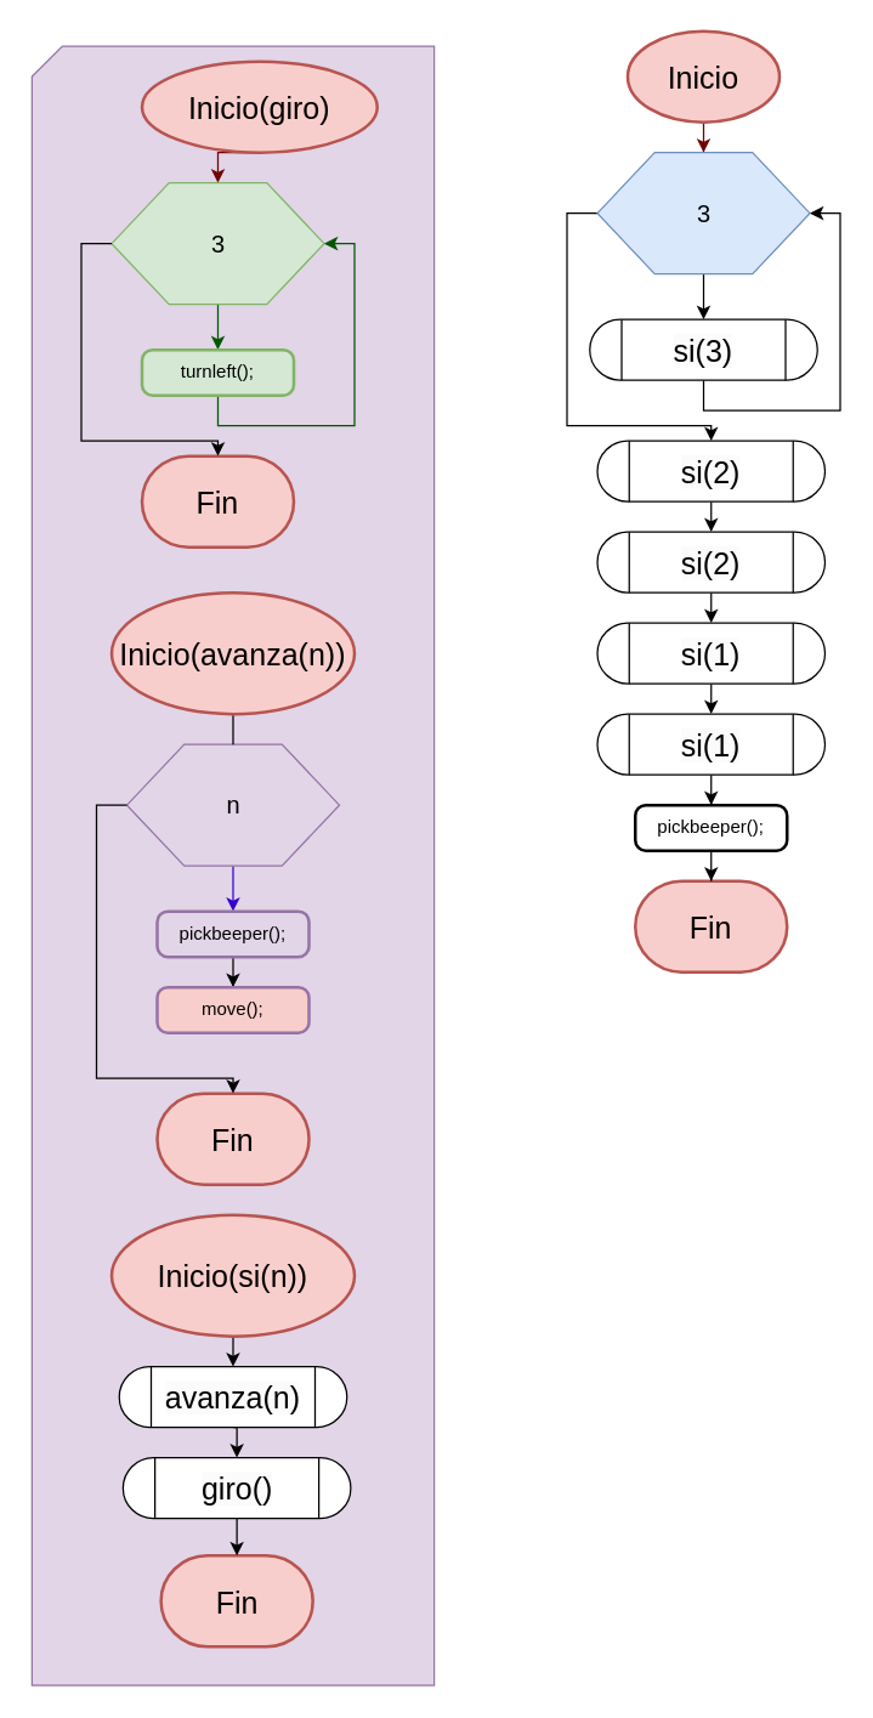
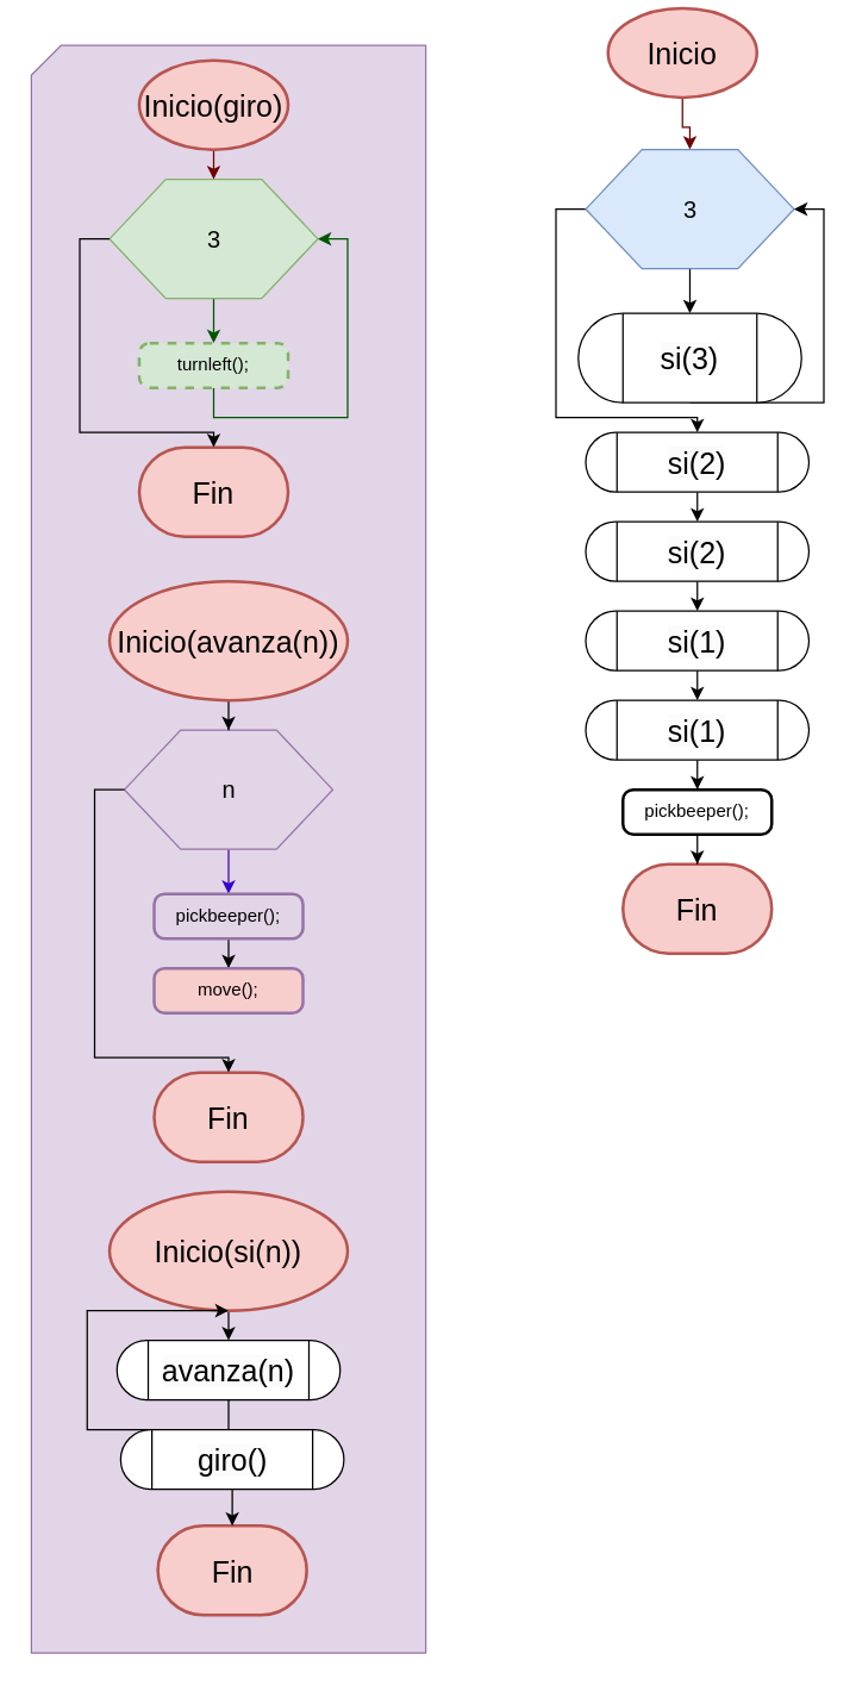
  <mxCell id="0" />
  <mxCell id="1" parent="0" />
  <mxCell id="2" value="" style="verticalLabelPosition=bottom;verticalAlign=top;html=1;shape=card;whiteSpace=wrap;size=20;arcSize=12;fillColor=#e1d5e7;strokeColor=#9673a6;" parent="1" vertex="1"><mxGeometry x="20.5" y="30" width="265" height="1080" as="geometry" /></mxCell>
  <mxCell id="3" style="edgeStyle=orthogonalEdgeStyle;rounded=0;orthogonalLoop=1;jettySize=auto;html=1;exitX=0.5;exitY=1;exitDx=0;exitDy=0;exitPerimeter=0;fillColor=#a20025;strokeColor=#6F0000;" parent="1" source="4" target="8" edge="1"><mxGeometry relative="1" as="geometry" /></mxCell>
- <mxCell id="4" value="&lt;font style=&quot;font-size: 20px;&quot;&gt;Inicio&lt;/font&gt;" style="strokeWidth=2;html=1;shape=mxgraph.flowchart.start_1;whiteSpace=wrap;fillColor=#f8cecc;strokeColor=#b85450;" parent="1" vertex="1"><mxGeometry x="413" y="20" width="100" height="60" as="geometry" /></mxCell>
+ <mxCell id="4" value="&lt;font style=&quot;font-size: 20px;&quot;&gt;Inicio&lt;/font&gt;" style="strokeWidth=2;html=1;shape=mxgraph.flowchart.start_1;whiteSpace=wrap;fillColor=#f8cecc;strokeColor=#b85450;" parent="1" vertex="1"><mxGeometry x="408" y="5" width="100" height="60" as="geometry" /></mxCell>
  <mxCell id="5" value="&lt;font style=&quot;font-size: 20px;&quot;&gt;Fin&lt;/font&gt;" style="strokeWidth=2;html=1;shape=mxgraph.flowchart.terminator;whiteSpace=wrap;fillColor=#f8cecc;strokeColor=#b85450;" parent="1" vertex="1"><mxGeometry x="418" y="580" width="100" height="60" as="geometry" /></mxCell>
  <mxCell id="6" style="edgeStyle=orthogonalEdgeStyle;rounded=0;orthogonalLoop=1;jettySize=auto;html=1;exitX=0.5;exitY=1;exitDx=0;exitDy=0;" parent="1" source="8" target="24" edge="1"><mxGeometry relative="1" as="geometry" /></mxCell>
  <mxCell id="7" style="edgeStyle=orthogonalEdgeStyle;rounded=0;orthogonalLoop=1;jettySize=auto;html=1;exitX=0;exitY=0.5;exitDx=0;exitDy=0;entryX=0.5;entryY=0;entryDx=0;entryDy=0;" parent="1" source="8" target="26" edge="1"><mxGeometry relative="1" as="geometry"><Array as="points"><mxPoint x="373" y="140" /><mxPoint x="373" y="280" /><mxPoint x="468" y="280" /></Array></mxGeometry></mxCell>
  <mxCell id="8" value="&lt;font style=&quot;font-size: 16px;&quot;&gt;3&lt;/font&gt;" style="verticalLabelPosition=middle;verticalAlign=middle;html=1;shape=hexagon;perimeter=hexagonPerimeter2;arcSize=6;size=0.27;labelPosition=center;align=center;fillColor=#dae8fc;strokeColor=#6c8ebf;" parent="1" vertex="1"><mxGeometry x="393" y="100" width="140" height="80" as="geometry" /></mxCell>
  <mxCell id="9" style="edgeStyle=orthogonalEdgeStyle;rounded=0;orthogonalLoop=1;jettySize=auto;html=1;fillColor=#008a00;strokeColor=#005700;" parent="1" source="10" target="12" edge="1"><mxGeometry relative="1" as="geometry" /></mxCell>
  <mxCell id="10" value="3" style="verticalLabelPosition=middle;verticalAlign=middle;html=1;shape=hexagon;perimeter=hexagonPerimeter2;arcSize=6;size=0.27;labelPosition=center;align=center;fillColor=#d5e8d4;strokeColor=#82b366;fontSize=16;" parent="1" vertex="1"><mxGeometry x="73" y="120" width="140" height="80" as="geometry" /></mxCell>
  <mxCell id="11" style="edgeStyle=orthogonalEdgeStyle;rounded=0;orthogonalLoop=1;jettySize=auto;html=1;exitX=0.5;exitY=1;exitDx=0;exitDy=0;entryX=1;entryY=0.5;entryDx=0;entryDy=0;fillColor=#008a00;strokeColor=#005700;" parent="1" source="12" target="10" edge="1"><mxGeometry relative="1" as="geometry"><Array as="points"><mxPoint x="143" y="280" /><mxPoint x="233" y="280" /><mxPoint x="233" y="160" /></Array></mxGeometry></mxCell>
- <mxCell id="12" value="turnleft();" style="rounded=1;whiteSpace=wrap;html=1;absoluteArcSize=1;arcSize=14;strokeWidth=2;fillColor=#d5e8d4;strokeColor=#82b366;fontSize=12;" parent="1" vertex="1"><mxGeometry x="93" y="230" width="100" height="30" as="geometry" /></mxCell>
+ <mxCell id="12" value="turnleft();" style="rounded=1;whiteSpace=wrap;html=1;absoluteArcSize=1;arcSize=14;strokeWidth=2;fillColor=#d5e8d4;strokeColor=#82b366;fontSize=12;dashed=1;" parent="1" vertex="1"><mxGeometry x="93" y="230" width="100" height="30" as="geometry" /></mxCell>
  <mxCell id="13" style="edgeStyle=orthogonalEdgeStyle;rounded=0;orthogonalLoop=1;jettySize=auto;html=1;fillColor=#6a00ff;strokeColor=#3700CC;" parent="1" source="14" target="16" edge="1"><mxGeometry relative="1" as="geometry"><Array as="points"><mxPoint x="153" y="580" /><mxPoint x="153" y="580" /></Array></mxGeometry></mxCell>
  <mxCell id="14" value="n" style="verticalLabelPosition=middle;verticalAlign=middle;html=1;shape=hexagon;perimeter=hexagonPerimeter2;arcSize=6;size=0.27;labelPosition=center;align=center;fillColor=#e1d5e7;strokeColor=#9673a6;fontSize=16;" parent="1" vertex="1"><mxGeometry x="83" y="490" width="140" height="80" as="geometry" /></mxCell>
  <mxCell id="15" style="edgeStyle=orthogonalEdgeStyle;rounded=0;orthogonalLoop=1;jettySize=auto;html=1;exitX=0.5;exitY=1;exitDx=0;exitDy=0;" parent="1" source="16" target="35" edge="1"><mxGeometry relative="1" as="geometry" /></mxCell>
  <mxCell id="16" value="pickbeeper();" style="rounded=1;whiteSpace=wrap;html=1;absoluteArcSize=1;arcSize=14;strokeWidth=2;fillColor=#e1d5e7;strokeColor=#9673a6;" parent="1" vertex="1"><mxGeometry x="103" y="600" width="100" height="30" as="geometry" /></mxCell>
  <mxCell id="17" style="edgeStyle=orthogonalEdgeStyle;rounded=0;orthogonalLoop=1;jettySize=auto;html=1;exitX=0.5;exitY=1;exitDx=0;exitDy=0;exitPerimeter=0;fillColor=#a20025;strokeColor=#6F0000;" parent="1" source="18" edge="1"><mxGeometry relative="1" as="geometry"><mxPoint x="143" y="120" as="targetPoint" /></mxGeometry></mxCell>
- <mxCell id="18" value="&lt;font style=&quot;font-size: 20px;&quot;&gt;Inicio(giro)&lt;/font&gt;" style="strokeWidth=2;html=1;shape=mxgraph.flowchart.start_1;whiteSpace=wrap;fillColor=#f8cecc;strokeColor=#b85450;" parent="1" vertex="1"><mxGeometry x="93" y="40" width="155" height="60" as="geometry" /></mxCell>
+ <mxCell id="18" value="&lt;font style=&quot;font-size: 20px;&quot;&gt;Inicio(giro)&lt;/font&gt;" style="strokeWidth=2;html=1;shape=mxgraph.flowchart.start_1;whiteSpace=wrap;fillColor=#f8cecc;strokeColor=#b85450;" parent="1" vertex="1"><mxGeometry x="93" y="40" width="100" height="60" as="geometry" /></mxCell>
  <mxCell id="19" value="&lt;font style=&quot;font-size: 20px;&quot;&gt;Fin&lt;/font&gt;" style="strokeWidth=2;html=1;shape=mxgraph.flowchart.terminator;whiteSpace=wrap;fillColor=#f8cecc;strokeColor=#b85450;" parent="1" vertex="1"><mxGeometry x="93" y="300" width="100" height="60" as="geometry" /></mxCell>
- <mxCell id="20" style="edgeStyle=orthogonalEdgeStyle;rounded=0;orthogonalLoop=1;jettySize=auto;html=1;exitX=0.5;exitY=1;exitDx=0;exitDy=0;exitPerimeter=0;endArrow=none;" parent="1" source="21" target="14" edge="1"><mxGeometry relative="1" as="geometry" /></mxCell>
+ <mxCell id="20" style="edgeStyle=orthogonalEdgeStyle;rounded=0;orthogonalLoop=1;jettySize=auto;html=1;exitX=0.5;exitY=1;exitDx=0;exitDy=0;exitPerimeter=0;" parent="1" source="21" target="14" edge="1"><mxGeometry relative="1" as="geometry" /></mxCell>
  <mxCell id="21" value="&lt;font style=&quot;font-size: 20px;&quot;&gt;Inicio(avanza(n))&lt;/font&gt;" style="strokeWidth=2;html=1;shape=mxgraph.flowchart.start_1;whiteSpace=wrap;fillColor=#f8cecc;strokeColor=#b85450;" parent="1" vertex="1"><mxGeometry x="73" y="390" width="160" height="80" as="geometry" /></mxCell>
  <mxCell id="22" value="&lt;font style=&quot;font-size: 20px;&quot;&gt;Fin&lt;/font&gt;" style="strokeWidth=2;html=1;shape=mxgraph.flowchart.terminator;whiteSpace=wrap;fillColor=#f8cecc;strokeColor=#b85450;" parent="1" vertex="1"><mxGeometry x="103" y="720" width="100" height="60" as="geometry" /></mxCell>
  <mxCell id="23" style="edgeStyle=orthogonalEdgeStyle;rounded=0;orthogonalLoop=1;jettySize=auto;html=1;exitX=0.5;exitY=1;exitDx=0;exitDy=0;entryX=1;entryY=0.5;entryDx=0;entryDy=0;" parent="1" source="24" target="8" edge="1"><mxGeometry relative="1" as="geometry"><Array as="points"><mxPoint x="463" y="270" /><mxPoint x="553" y="270" /><mxPoint x="553" y="140" /></Array></mxGeometry></mxCell>
- <mxCell id="24" value="&lt;span style=&quot;color: rgb(0, 0, 0); font-family: Helvetica; font-size: 20px; font-style: normal; font-variant-ligatures: normal; font-variant-caps: normal; font-weight: 400; letter-spacing: normal; orphans: 2; text-align: center; text-indent: 0px; text-transform: none; widows: 2; word-spacing: 0px; -webkit-text-stroke-width: 0px; background-color: rgb(251, 251, 251); text-decoration-thickness: initial; text-decoration-style: initial; text-decoration-color: initial; float: none; display: inline !important;&quot;&gt;si(3)&lt;/span&gt;" style="verticalLabelPosition=middle;verticalAlign=middle;html=1;shape=process;whiteSpace=wrap;rounded=1;size=0.14;arcSize=50;labelPosition=center;align=center;" parent="1" vertex="1"><mxGeometry x="388" y="210" width="150" height="40" as="geometry" /></mxCell>
+ <mxCell id="24" value="&lt;span style=&quot;color: rgb(0, 0, 0); font-family: Helvetica; font-size: 20px; font-style: normal; font-variant-ligatures: normal; font-variant-caps: normal; font-weight: 400; letter-spacing: normal; orphans: 2; text-align: center; text-indent: 0px; text-transform: none; widows: 2; word-spacing: 0px; -webkit-text-stroke-width: 0px; background-color: rgb(251, 251, 251); text-decoration-thickness: initial; text-decoration-style: initial; text-decoration-color: initial; float: none; display: inline !important;&quot;&gt;si(3)&lt;/span&gt;" style="verticalLabelPosition=middle;verticalAlign=middle;html=1;shape=process;whiteSpace=wrap;rounded=1;size=0.14;arcSize=50;labelPosition=center;align=center;" parent="1" vertex="1"><mxGeometry x="388" y="210" width="150" height="60" as="geometry" /></mxCell>
  <mxCell id="25" style="edgeStyle=orthogonalEdgeStyle;rounded=0;orthogonalLoop=1;jettySize=auto;html=1;exitX=0.5;exitY=1;exitDx=0;exitDy=0;entryX=0.5;entryY=0;entryDx=0;entryDy=0;" parent="1" source="26" target="28" edge="1"><mxGeometry relative="1" as="geometry" /></mxCell>
  <mxCell id="26" value="&lt;span style=&quot;color: rgb(0, 0, 0); font-family: Helvetica; font-size: 20px; font-style: normal; font-variant-ligatures: normal; font-variant-caps: normal; font-weight: 400; letter-spacing: normal; orphans: 2; text-align: center; text-indent: 0px; text-transform: none; widows: 2; word-spacing: 0px; -webkit-text-stroke-width: 0px; background-color: rgb(251, 251, 251); text-decoration-thickness: initial; text-decoration-style: initial; text-decoration-color: initial; float: none; display: inline !important;&quot;&gt;si(2)&lt;/span&gt;" style="verticalLabelPosition=middle;verticalAlign=middle;html=1;shape=process;whiteSpace=wrap;rounded=1;size=0.14;arcSize=50;labelPosition=center;align=center;" parent="1" vertex="1"><mxGeometry x="393" y="290" width="150" height="40" as="geometry" /></mxCell>
  <mxCell id="27" style="edgeStyle=orthogonalEdgeStyle;rounded=0;orthogonalLoop=1;jettySize=auto;html=1;exitX=0.5;exitY=1;exitDx=0;exitDy=0;entryX=0.5;entryY=0;entryDx=0;entryDy=0;" parent="1" source="28" target="30" edge="1"><mxGeometry relative="1" as="geometry" /></mxCell>
  <mxCell id="28" value="&lt;span style=&quot;color: rgb(0, 0, 0); font-family: Helvetica; font-size: 20px; font-style: normal; font-variant-ligatures: normal; font-variant-caps: normal; font-weight: 400; letter-spacing: normal; orphans: 2; text-align: center; text-indent: 0px; text-transform: none; widows: 2; word-spacing: 0px; -webkit-text-stroke-width: 0px; background-color: rgb(251, 251, 251); text-decoration-thickness: initial; text-decoration-style: initial; text-decoration-color: initial; float: none; display: inline !important;&quot;&gt;si(2)&lt;/span&gt;" style="verticalLabelPosition=middle;verticalAlign=middle;html=1;shape=process;whiteSpace=wrap;rounded=1;size=0.14;arcSize=50;labelPosition=center;align=center;" parent="1" vertex="1"><mxGeometry x="393" y="350" width="150" height="40" as="geometry" /></mxCell>
  <mxCell id="29" style="edgeStyle=orthogonalEdgeStyle;rounded=0;orthogonalLoop=1;jettySize=auto;html=1;exitX=0.5;exitY=1;exitDx=0;exitDy=0;entryX=0.5;entryY=0;entryDx=0;entryDy=0;" parent="1" source="30" target="32" edge="1"><mxGeometry relative="1" as="geometry" /></mxCell>
  <mxCell id="30" value="&lt;span style=&quot;color: rgb(0, 0, 0); font-family: Helvetica; font-size: 20px; font-style: normal; font-variant-ligatures: normal; font-variant-caps: normal; font-weight: 400; letter-spacing: normal; orphans: 2; text-align: center; text-indent: 0px; text-transform: none; widows: 2; word-spacing: 0px; -webkit-text-stroke-width: 0px; background-color: rgb(251, 251, 251); text-decoration-thickness: initial; text-decoration-style: initial; text-decoration-color: initial; float: none; display: inline !important;&quot;&gt;si(1)&lt;/span&gt;" style="verticalLabelPosition=middle;verticalAlign=middle;html=1;shape=process;whiteSpace=wrap;rounded=1;size=0.14;arcSize=50;labelPosition=center;align=center;" parent="1" vertex="1"><mxGeometry x="393" y="410" width="150" height="40" as="geometry" /></mxCell>
  <mxCell id="31" style="edgeStyle=orthogonalEdgeStyle;rounded=0;orthogonalLoop=1;jettySize=auto;html=1;exitX=0.5;exitY=1;exitDx=0;exitDy=0;" parent="1" source="32" target="34" edge="1"><mxGeometry relative="1" as="geometry" /></mxCell>
  <mxCell id="32" value="&lt;span style=&quot;color: rgb(0, 0, 0); font-family: Helvetica; font-size: 20px; font-style: normal; font-variant-ligatures: normal; font-variant-caps: normal; font-weight: 400; letter-spacing: normal; orphans: 2; text-align: center; text-indent: 0px; text-transform: none; widows: 2; word-spacing: 0px; -webkit-text-stroke-width: 0px; background-color: rgb(251, 251, 251); text-decoration-thickness: initial; text-decoration-style: initial; text-decoration-color: initial; float: none; display: inline !important;&quot;&gt;si(1)&lt;/span&gt;" style="verticalLabelPosition=middle;verticalAlign=middle;html=1;shape=process;whiteSpace=wrap;rounded=1;size=0.14;arcSize=50;labelPosition=center;align=center;" parent="1" vertex="1"><mxGeometry x="393" width="150" height="40" as="geometry" y="470" /></mxCell>
  <mxCell id="33" style="edgeStyle=orthogonalEdgeStyle;rounded=0;orthogonalLoop=1;jettySize=auto;html=1;exitX=0.5;exitY=1;exitDx=0;exitDy=0;" parent="1" source="34" target="5" edge="1"><mxGeometry relative="1" as="geometry" /></mxCell>
  <mxCell id="34" value="pickbeeper();" style="rounded=1;whiteSpace=wrap;html=1;absoluteArcSize=1;arcSize=14;strokeWidth=2;" parent="1" vertex="1"><mxGeometry x="418" y="530" width="100" height="30" as="geometry" /></mxCell>
  <mxCell id="35" value="move();" style="rounded=1;whiteSpace=wrap;html=1;absoluteArcSize=1;arcSize=14;strokeWidth=2;fillColor=#f8cecc;strokeColor=#9673a6;" parent="1" vertex="1"><mxGeometry x="103" y="650" width="100" height="30" as="geometry" /></mxCell>
  <mxCell id="36" style="edgeStyle=orthogonalEdgeStyle;rounded=0;orthogonalLoop=1;jettySize=auto;html=1;exitX=0;exitY=0.5;exitDx=0;exitDy=0;entryX=0.5;entryY=0;entryDx=0;entryDy=0;entryPerimeter=0;" parent="1" source="10" target="19" edge="1"><mxGeometry relative="1" as="geometry"><Array as="points"><mxPoint x="53" y="160" /><mxPoint x="53" y="290" /><mxPoint x="143" y="290" /></Array></mxGeometry></mxCell>
  <mxCell id="37" style="edgeStyle=orthogonalEdgeStyle;rounded=0;orthogonalLoop=1;jettySize=auto;html=1;exitX=0;exitY=0.5;exitDx=0;exitDy=0;entryX=0.5;entryY=0;entryDx=0;entryDy=0;entryPerimeter=0;" parent="1" source="14" target="22" edge="1"><mxGeometry relative="1" as="geometry"><Array as="points"><mxPoint x="63" y="530" /><mxPoint x="63" y="710" /><mxPoint x="153" y="710" /></Array></mxGeometry></mxCell>
  <mxCell id="38" style="edgeStyle=orthogonalEdgeStyle;rounded=0;orthogonalLoop=1;jettySize=auto;html=1;exitX=0.5;exitY=1;exitDx=0;exitDy=0;exitPerimeter=0;" parent="1" source="39" edge="1"><mxGeometry relative="1" as="geometry"><mxPoint x="153" y="900" as="targetPoint" /></mxGeometry></mxCell>
  <mxCell id="39" value="&lt;font style=&quot;font-size: 20px;&quot;&gt;Inicio(si(n))&lt;/font&gt;" style="strokeWidth=2;html=1;shape=mxgraph.flowchart.start_1;whiteSpace=wrap;fillColor=#f8cecc;strokeColor=#b85450;" parent="1" vertex="1"><mxGeometry x="73" y="800" width="160" height="80" as="geometry" /></mxCell>
  <mxCell id="40" value="&lt;font style=&quot;font-size: 20px;&quot;&gt;Fin&lt;/font&gt;" style="strokeWidth=2;html=1;shape=mxgraph.flowchart.terminator;whiteSpace=wrap;fillColor=#f8cecc;strokeColor=#b85450;" parent="1" vertex="1"><mxGeometry x="105.5" y="1024.5" width="100" height="60" as="geometry" /></mxCell>
- <mxCell id="41" style="edgeStyle=orthogonalEdgeStyle;rounded=0;orthogonalLoop=1;jettySize=auto;html=1;exitX=0.5;exitY=1;exitDx=0;exitDy=0;entryX=0.5;entryY=0;entryDx=0;entryDy=0;" parent="1" source="42" target="44" edge="1"><mxGeometry relative="1" as="geometry" /></mxCell>
+ <mxCell id="41" style="edgeStyle=orthogonalEdgeStyle;rounded=0;orthogonalLoop=1;jettySize=auto;html=1;exitX=0.5;exitY=1;exitDx=0;exitDy=0;" parent="1" source="42" target="39" edge="1"><mxGeometry relative="1" as="geometry" /></mxCell>
  <mxCell id="42" value="&lt;span style=&quot;color: rgb(0, 0, 0); font-family: Helvetica; font-size: 20px; font-style: normal; font-variant-ligatures: normal; font-variant-caps: normal; font-weight: 400; letter-spacing: normal; orphans: 2; text-align: center; text-indent: 0px; text-transform: none; widows: 2; word-spacing: 0px; -webkit-text-stroke-width: 0px; background-color: rgb(251, 251, 251); text-decoration-thickness: initial; text-decoration-style: initial; text-decoration-color: initial; float: none; display: inline !important;&quot;&gt;avanza(n)&lt;/span&gt;" style="verticalLabelPosition=middle;verticalAlign=middle;html=1;shape=process;whiteSpace=wrap;rounded=1;size=0.14;arcSize=50;labelPosition=center;align=center;" parent="1" vertex="1"><mxGeometry x="78" y="900" width="150" height="40" as="geometry" /></mxCell>
  <mxCell id="43" style="edgeStyle=orthogonalEdgeStyle;rounded=0;orthogonalLoop=1;jettySize=auto;html=1;exitX=0.5;exitY=1;exitDx=0;exitDy=0;" parent="1" source="44" target="40" edge="1"><mxGeometry relative="1" as="geometry" /></mxCell>
  <mxCell id="44" value="&lt;span style=&quot;color: rgb(0, 0, 0); font-family: Helvetica; font-size: 20px; font-style: normal; font-variant-ligatures: normal; font-variant-caps: normal; font-weight: 400; letter-spacing: normal; orphans: 2; text-align: center; text-indent: 0px; text-transform: none; widows: 2; word-spacing: 0px; -webkit-text-stroke-width: 0px; background-color: rgb(251, 251, 251); text-decoration-thickness: initial; text-decoration-style: initial; text-decoration-color: initial; float: none; display: inline !important;&quot;&gt;giro()&lt;/span&gt;" style="verticalLabelPosition=middle;verticalAlign=middle;html=1;shape=process;whiteSpace=wrap;rounded=1;size=0.14;arcSize=50;labelPosition=center;align=center;" parent="1" vertex="1"><mxGeometry x="80.5" y="960" width="150" height="40" as="geometry" /></mxCell>
